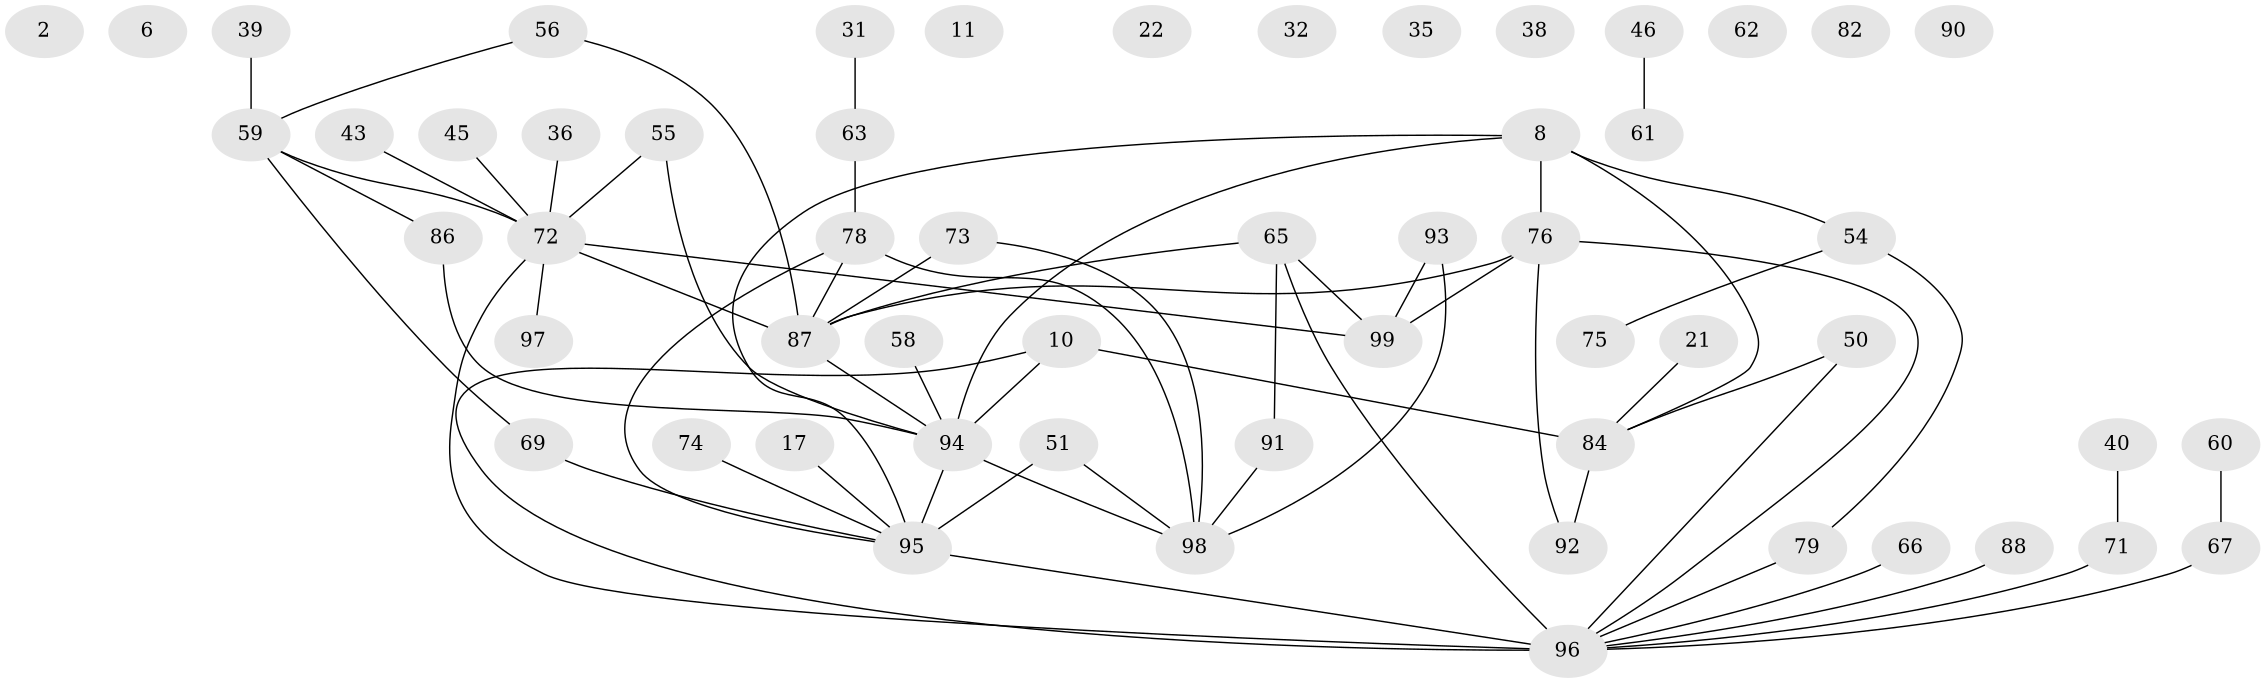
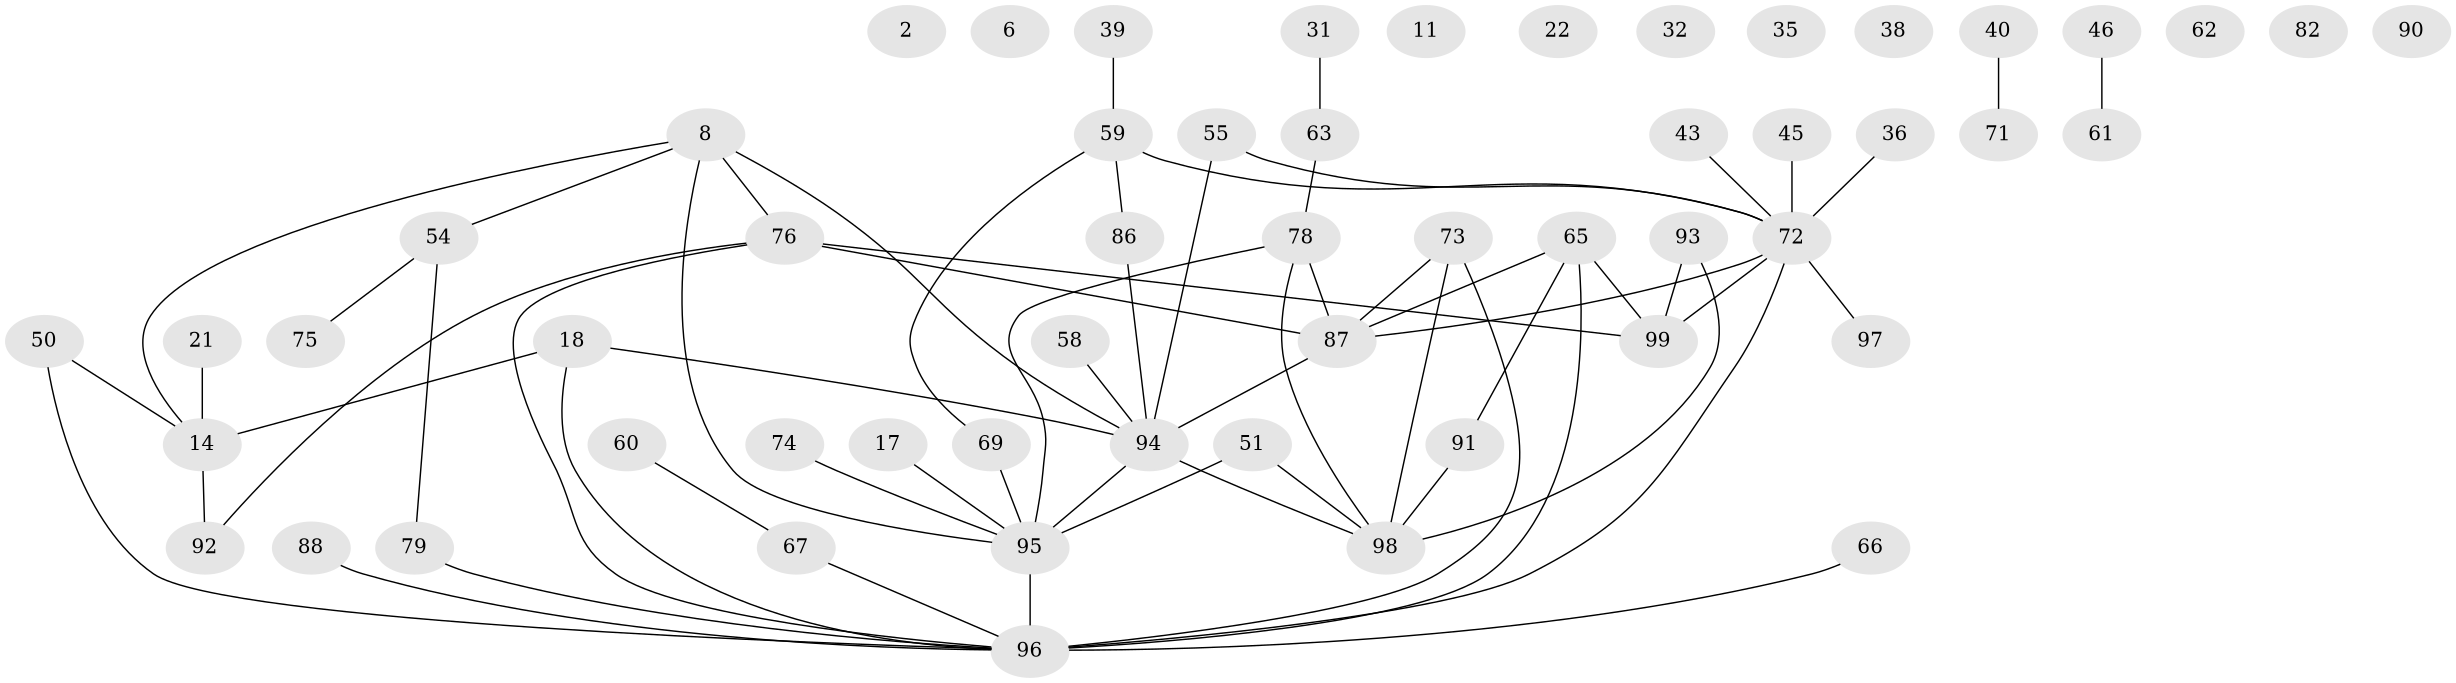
  graph {
    node [color=gray90 style=filled]
    2
    6
    8
    54
    76 [super="+12"]
-   84 [super="+27"]
+   84 [super="+27" label=14]
    94 [super="+7+49"]
    95 [super="+33+89"]
    75
    79
    96 [super="+77"]
    87 [super="+50+83"]
    99
    92
    98 [super="+24+26+64"]
    11
    17
-   18 [super="+15" label=10]
+   18 [super="+15"]
    21
    22
    72 [super="+9+41+1+58"]
    97
    n23 [label=36]
    31
    63
    78 [super="+42"]
    32
    35
    38
    59 [super="+36"]
    69
    86
    39
    40
    71
    43
    45
    46
    61
    51
    55
    73 [super="+53"]
-   56 [super="+48"]
    60
    67
    62
    65
    91
    66
    n50 [label=58]
    n51 [label=50]
    74
    82
    88 [super="+5"]
    90
    93
    8 -- 54
    8 -- 76 [weight=2]
    8 -- 84 [weight=2]
    8 -- 94
    8 -- 95
    54 -- 75
    54 -- 79
    76 -- 96
    76 -- 87
    76 -- 99
    76 -- 92
    84 -- 92
    94 -- 95
    94 -- 98
    95 -- 96 [weight=3]
    79 -- 96
    87 -- 94 [weight=2]
    17 -- 95
    18 -- 84 [weight=2]
    18 -- 94 [weight=2]
    18 -- 96
    21 -- 84
    72 -- 96 [weight=3]
    72 -- 87
    72 -- 99
    72 -- 97
    n23 -- 72
    31 -- 63
    63 -- 78
    78 -- 95
    78 -- 87
    78 -- 98
    59 -- 72
    59 -- 69
    59 -- 86
    69 -- 95
    86 -- 94
    39 -- 59
    40 -- 71
    43 -- 72
    45 -- 72
    46 -- 61
    51 -- 95
    51 -- 98
    55 -- 94
    55 -- 72
-   71 -- 96 [weight=2]
+   73 -- 96 [weight=2]
    73 -- 87
    73 -- 98
-   56 -- 87
-   56 -- 59
    60 -- 67
    67 -- 96
    65 -- 96
    65 -- 87
    65 -- 99
    65 -- 91
    91 -- 98
    66 -- 96
    n50 -- 94
    n51 -- 84
    n51 -- 96
    74 -- 95
    88 -- 96
    93 -- 99
    93 -- 98 [weight=2]
  }
